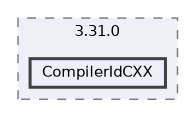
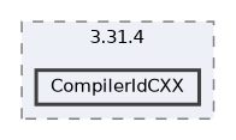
  digraph {
    compound=true
    n1 [color=grey25 fillcolor="#edf0f7" fontname=Helvetica fontsize=10 height=0.2 label=CompilerIdCXX shape=box style="filled,bold" width=0.4]
    subgraph cluster_1 {
      bgcolor="#edf0f7"
      fontname=Helvetica
      fontsize=10
-     label="3.31.0"
+     label="3.31.4"
      pencolor=grey50
      style="filled,dashed"
      n1
    }
  }
